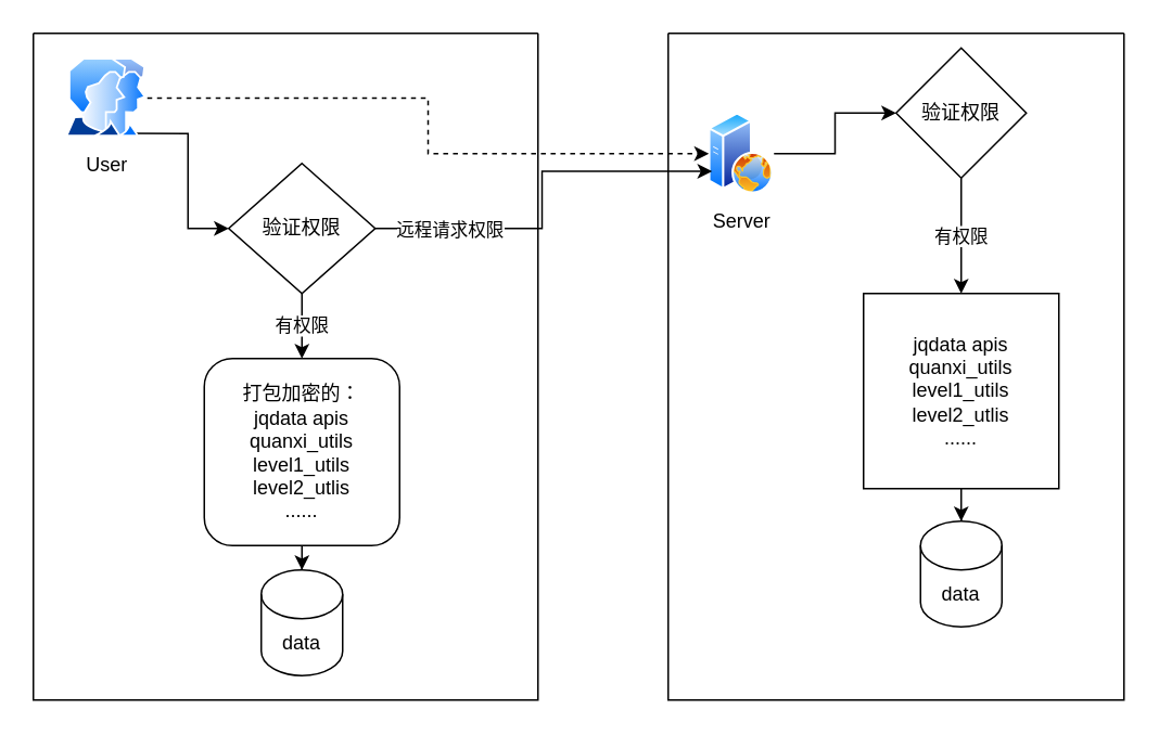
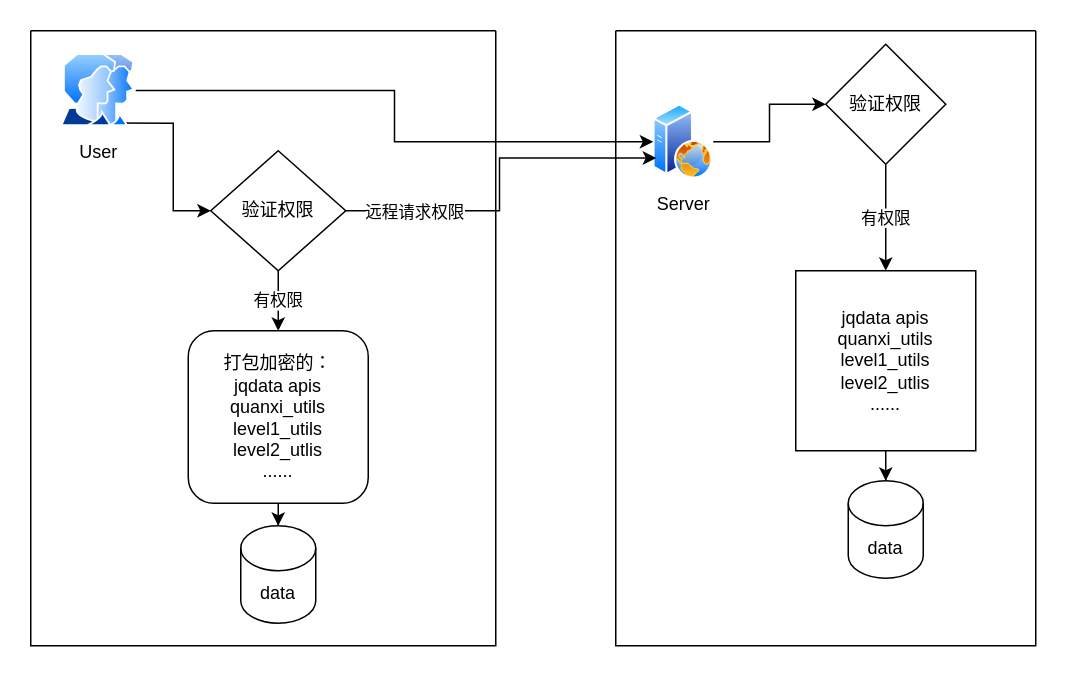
  <mxCell id="0" />
  <mxCell id="1" parent="0" />
  <mxCell id="2" value="" style="swimlane;startSize=0;" vertex="1" parent="1"><mxGeometry x="410" y="20" width="280" height="410" as="geometry" /></mxCell>
  <mxCell id="3" style="edgeStyle=orthogonalEdgeStyle;rounded=0;orthogonalLoop=1;jettySize=auto;html=1;exitX=1;exitY=0.5;exitDx=0;exitDy=0;entryX=0;entryY=0.5;entryDx=0;entryDy=0;" edge="1" parent="2" source="4" target="7"><mxGeometry relative="1" as="geometry" /></mxCell>
  <mxCell id="4" value="Server" style="aspect=fixed;perimeter=ellipsePerimeter;html=1;align=center;shadow=0;dashed=0;spacingTop=3;image;image=img/lib/active_directory/web_server.svg;" vertex="1" parent="2"><mxGeometry x="25" y="49" width="40" height="50" as="geometry" /></mxCell>
  <mxCell id="5" value="data" style="shape=cylinder3;whiteSpace=wrap;html=1;boundedLbl=1;backgroundOutline=1;size=15;" vertex="1" parent="2"><mxGeometry x="155" y="300" width="50" height="65" as="geometry" /></mxCell>
  <mxCell id="6" value="有权限" style="edgeStyle=orthogonalEdgeStyle;rounded=0;orthogonalLoop=1;jettySize=auto;html=1;exitX=0.5;exitY=1;exitDx=0;exitDy=0;entryX=0.5;entryY=0;entryDx=0;entryDy=0;" edge="1" parent="2" source="7" target="9"><mxGeometry relative="1" as="geometry" /></mxCell>
  <mxCell id="7" value="验证权限" style="rhombus;whiteSpace=wrap;html=1;" vertex="1" parent="2"><mxGeometry x="140" y="9" width="80" height="80" as="geometry" /></mxCell>
  <mxCell id="8" style="edgeStyle=orthogonalEdgeStyle;rounded=0;orthogonalLoop=1;jettySize=auto;html=1;entryX=0.5;entryY=0;entryDx=0;entryDy=0;entryPerimeter=0;" edge="1" parent="2" source="9" target="5"><mxGeometry relative="1" as="geometry" /></mxCell>
  <mxCell id="9" value="jqdata apis&lt;br&gt;quanxi_utils&lt;br&gt;level1_utils&lt;br&gt;level2_utlis&lt;br&gt;......" style="rounded=0;whiteSpace=wrap;html=1;" vertex="1" parent="2"><mxGeometry x="120" y="160" width="120" height="120" as="geometry" /></mxCell>
  <mxCell id="10" value="" style="swimlane;startSize=0;" vertex="1" parent="1"><mxGeometry x="20" y="20" width="310" height="410" as="geometry" /></mxCell>
  <mxCell id="11" style="edgeStyle=orthogonalEdgeStyle;rounded=0;orthogonalLoop=1;jettySize=auto;html=1;exitX=0.75;exitY=1;exitDx=0;exitDy=0;entryX=0;entryY=0.5;entryDx=0;entryDy=0;" edge="1" parent="10" source="12" target="14"><mxGeometry relative="1" as="geometry" /></mxCell>
  <mxCell id="12" value="User" style="aspect=fixed;perimeter=ellipsePerimeter;html=1;align=center;shadow=0;dashed=0;spacingTop=3;image;image=img/lib/active_directory/user_accounts.svg;" vertex="1" parent="10"><mxGeometry x="20" y="15.5" width="50" height="48.5" as="geometry" /></mxCell>
  <mxCell id="13" value="有权限" style="edgeStyle=orthogonalEdgeStyle;rounded=0;orthogonalLoop=1;jettySize=auto;html=1;entryX=0.5;entryY=0;entryDx=0;entryDy=0;" edge="1" parent="10" source="14" target="16"><mxGeometry relative="1" as="geometry" /></mxCell>
  <mxCell id="14" value="验证权限" style="rhombus;whiteSpace=wrap;html=1;" vertex="1" parent="10"><mxGeometry x="120" y="80" width="90" height="80" as="geometry" /></mxCell>
  <mxCell id="15" style="edgeStyle=orthogonalEdgeStyle;rounded=0;orthogonalLoop=1;jettySize=auto;html=1;entryX=0.5;entryY=0;entryDx=0;entryDy=0;entryPerimeter=0;" edge="1" parent="10" source="16" target="17"><mxGeometry relative="1" as="geometry" /></mxCell>
  <mxCell id="16" value="打包加密的：&lt;br&gt;jqdata apis&lt;br&gt;quanxi_utils&lt;br&gt;level1_utils&lt;br&gt;level2_utlis&lt;br&gt;......" style="whiteSpace=wrap;html=1;rounded=1;" vertex="1" parent="10"><mxGeometry x="105" y="200" width="120" height="115" as="geometry" /></mxCell>
  <mxCell id="17" value="data" style="shape=cylinder3;whiteSpace=wrap;html=1;boundedLbl=1;backgroundOutline=1;size=15;" vertex="1" parent="10"><mxGeometry x="140" y="330" width="50" height="65" as="geometry" /></mxCell>
- <mxCell id="18" style="edgeStyle=orthogonalEdgeStyle;rounded=0;orthogonalLoop=1;jettySize=auto;html=1;dashed=1;" edge="1" parent="1" source="12" target="4"><mxGeometry relative="1" as="geometry" /></mxCell>
+ <mxCell id="18" style="edgeStyle=orthogonalEdgeStyle;rounded=0;orthogonalLoop=1;jettySize=auto;html=1;" edge="1" parent="1" source="12" target="4"><mxGeometry relative="1" as="geometry" /></mxCell>
  <mxCell id="19" style="edgeStyle=orthogonalEdgeStyle;rounded=0;orthogonalLoop=1;jettySize=auto;html=1;entryX=0;entryY=0.75;entryDx=0;entryDy=0;" edge="1" parent="1" source="14" target="4"><mxGeometry relative="1" as="geometry" /></mxCell>
  <mxCell id="20" value="远程请求权限" style="edgeLabel;html=1;align=center;verticalAlign=middle;resizable=0;points=[];" vertex="1" connectable="0" parent="19"><mxGeometry x="-0.685" y="-1" relative="1" as="geometry"><mxPoint x="7" y="-1" as="offset" /></mxGeometry></mxCell>
